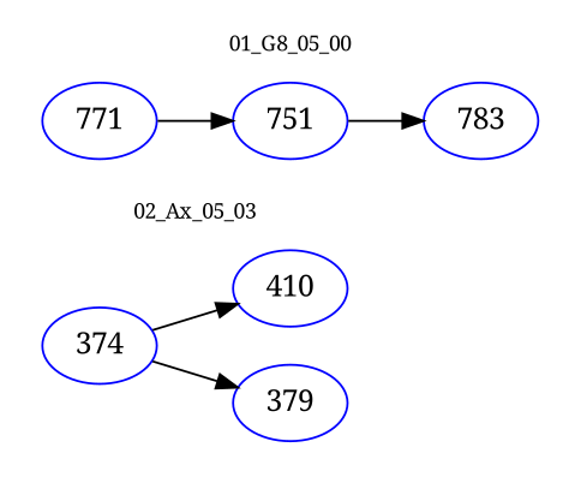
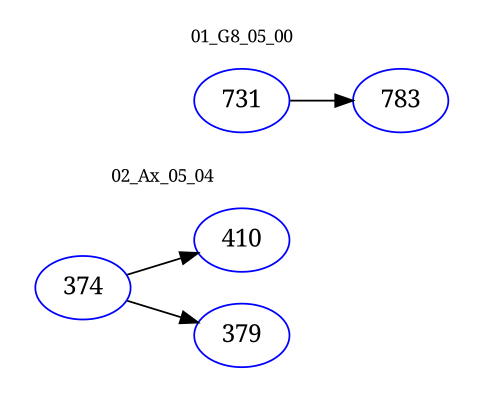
  digraph {
    fontname="Noto Serif"
    rankdir=LR
    node [color=blue fontname="Noto Serif"]
    edge [color=black fontname="Noto Serif"]
    n1 [label=379]
    n2 [label=374]
    n3 [label=410]
-   n4 [label=771]
-   n5 [label=751]
+   n5 [label=731]
    n6 [label=783]
    subgraph cluster_1 {
      color=white
      fontsize=10
-     label="02_Ax_05_03"
+     label="02_Ax_05_04"
      n1
      n2
      n3
    }
    subgraph cluster_2 {
      color=white
      fontsize=10
      label="01_G8_05_00"
-     n4
      n5
      n6
    }
    n2 -> n1
    n2 -> n3
-   n4 -> n5
    n5 -> n6
  }
